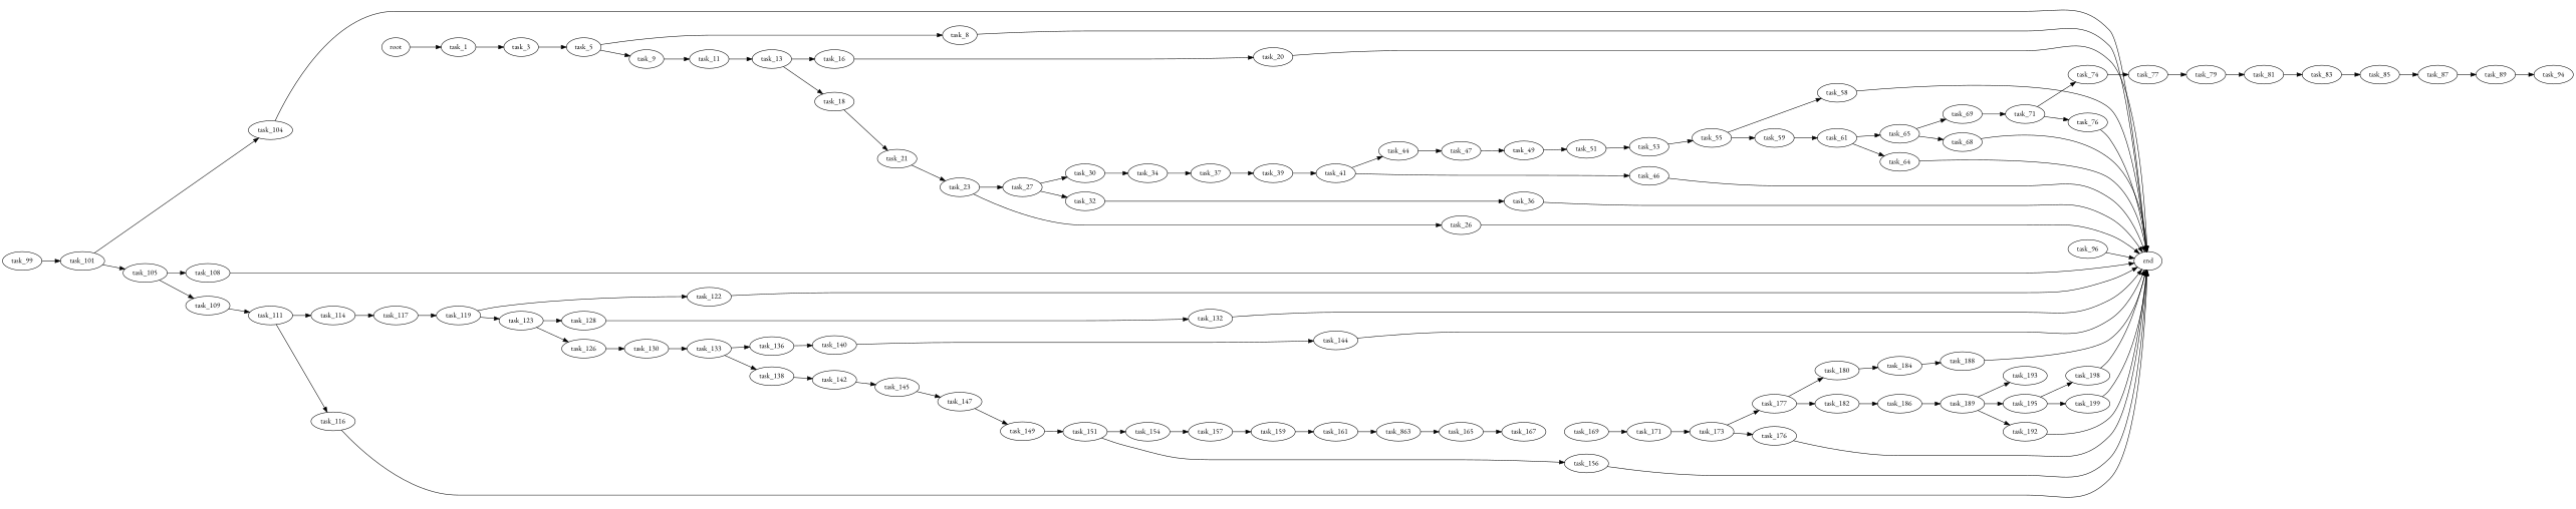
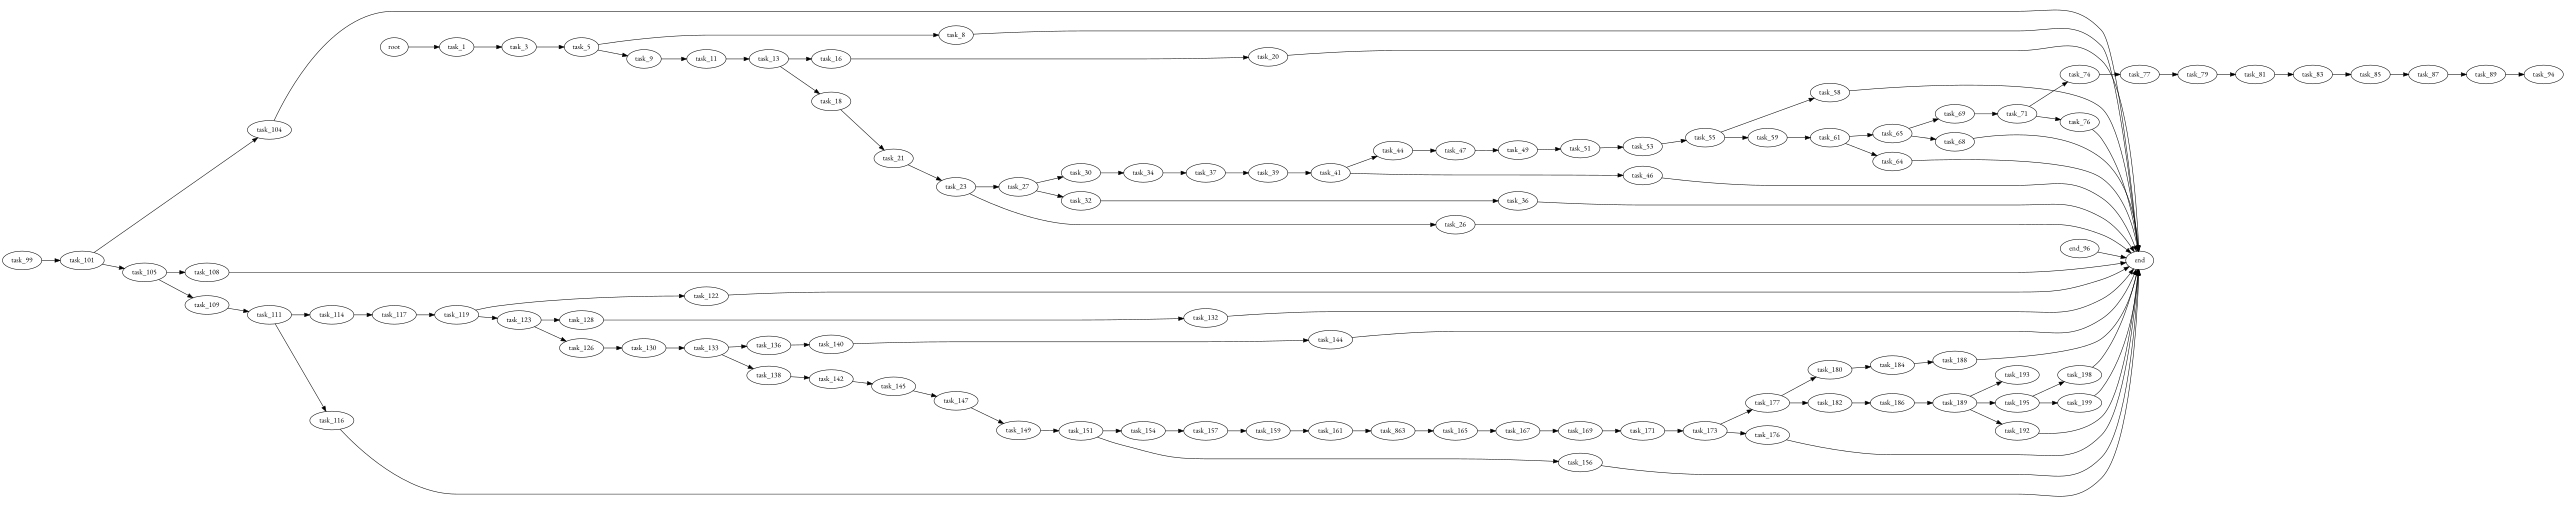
  digraph {
    fontname="EB Garamond"
    rankdir=LR
    node [fontname="EB Garamond"]
    edge [fontname="EB Garamond"]
    root
    task_1
    task_3
    task_5
    task_8
    task_9
    end
    task_11
    task_13
    task_16
    task_18
    task_20
    task_21
    task_23
    task_26
    task_27
    task_30
    task_32
    task_34
    task_36
    task_37
    task_39
    task_41
    task_44
    task_46
    task_47
    task_49
    task_51
    task_53
    task_55
    task_58
    task_59
    task_61
    task_64
    task_65
    task_68
    task_69
    task_71
    task_74
    task_76
    task_77
    task_79
    task_81
    task_83
    task_85
    task_87
    task_89
    task_94
-   task_96
+   task_96 [label=end_96]
    task_99
    task_101
    task_104
    task_105
    task_108
    task_109
    task_111
    task_114
    task_116
    task_117
    task_119
    task_122
    task_123
    task_126
    task_128
    task_130
    task_132
    task_133
    task_136
    task_138
    task_140
    task_142
    task_144
    task_145
    task_147
    task_149
    task_151
    task_154
    task_156
    task_157
    task_159
    task_161
    n82 [label=task_863]
    task_165
    task_167
    task_169
    task_171
    task_173
    task_176
    task_177
    task_180
    task_182
    task_184
    task_186
    task_188
    task_189
    task_192
    task_193
    task_195
    task_198
    task_199
    root -> task_1
    task_1 -> task_3
    task_3 -> task_5
    task_5 -> task_8
    task_5 -> task_9
    task_8 -> end
    task_9 -> task_11
    task_11 -> task_13
    task_13 -> task_16
    task_13 -> task_18
    task_16 -> task_20
    task_18 -> task_21
    task_20 -> end
    task_21 -> task_23
    task_23 -> task_26
    task_23 -> task_27
    task_26 -> end
    task_27 -> task_30
    task_27 -> task_32
    task_30 -> task_34
    task_32 -> task_36
    task_34 -> task_37
    task_36 -> end
    task_37 -> task_39
    task_39 -> task_41
    task_41 -> task_44
    task_41 -> task_46
    task_44 -> task_47
    task_46 -> end
    task_47 -> task_49
    task_49 -> task_51
    task_51 -> task_53
    task_53 -> task_55
    task_55 -> task_58
    task_55 -> task_59
    task_58 -> end
    task_59 -> task_61
    task_61 -> task_64
    task_61 -> task_65
    task_64 -> end
    task_65 -> task_68
    task_65 -> task_69
    task_68 -> end
    task_69 -> task_71
    task_71 -> task_74
    task_71 -> task_76
    task_74 -> task_77
    task_76 -> end
    task_77 -> task_79
    task_79 -> task_81
    task_81 -> task_83
    task_83 -> task_85
    task_85 -> task_87
    task_87 -> task_89
    task_89 -> task_94
    task_96 -> end
    task_99 -> task_101
    task_101 -> task_104
    task_101 -> task_105
    task_104 -> end
    task_105 -> task_108
    task_105 -> task_109
    task_108 -> end
    task_109 -> task_111
    task_111 -> task_114
    task_111 -> task_116
    task_114 -> task_117
    task_116 -> end
    task_117 -> task_119
    task_119 -> task_122
    task_119 -> task_123
    task_122 -> end
    task_123 -> task_126
    task_123 -> task_128
    task_126 -> task_130
    task_128 -> task_132
    task_130 -> task_133
    task_132 -> end
    task_133 -> task_136
    task_133 -> task_138
    task_136 -> task_140
    task_138 -> task_142
    task_140 -> task_144
    task_142 -> task_145
    task_144 -> end
    task_145 -> task_147
    task_147 -> task_149
    task_149 -> task_151
    task_151 -> task_154
    task_151 -> task_156
    task_154 -> task_157
    task_156 -> end
    task_157 -> task_159
    task_159 -> task_161
    task_161 -> n82
    n82 -> task_165
    task_165 -> task_167
+   task_167 -> task_169
    task_169 -> task_171
    task_171 -> task_173
    task_173 -> task_176
    task_173 -> task_177
    task_176 -> end
    task_177 -> task_180
    task_177 -> task_182
    task_180 -> task_184
    task_182 -> task_186
    task_184 -> task_188
    task_186 -> task_189
    task_188 -> end
    task_189 -> task_192
    task_189 -> task_193
    task_189 -> task_195
    task_192 -> end
    task_195 -> task_198
    task_195 -> task_199
    task_198 -> end
    task_199 -> end
  }
